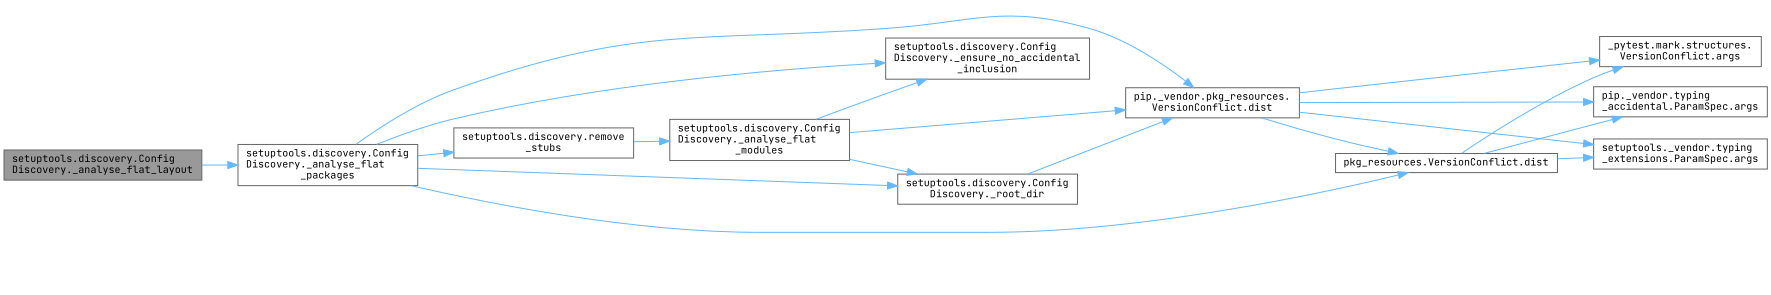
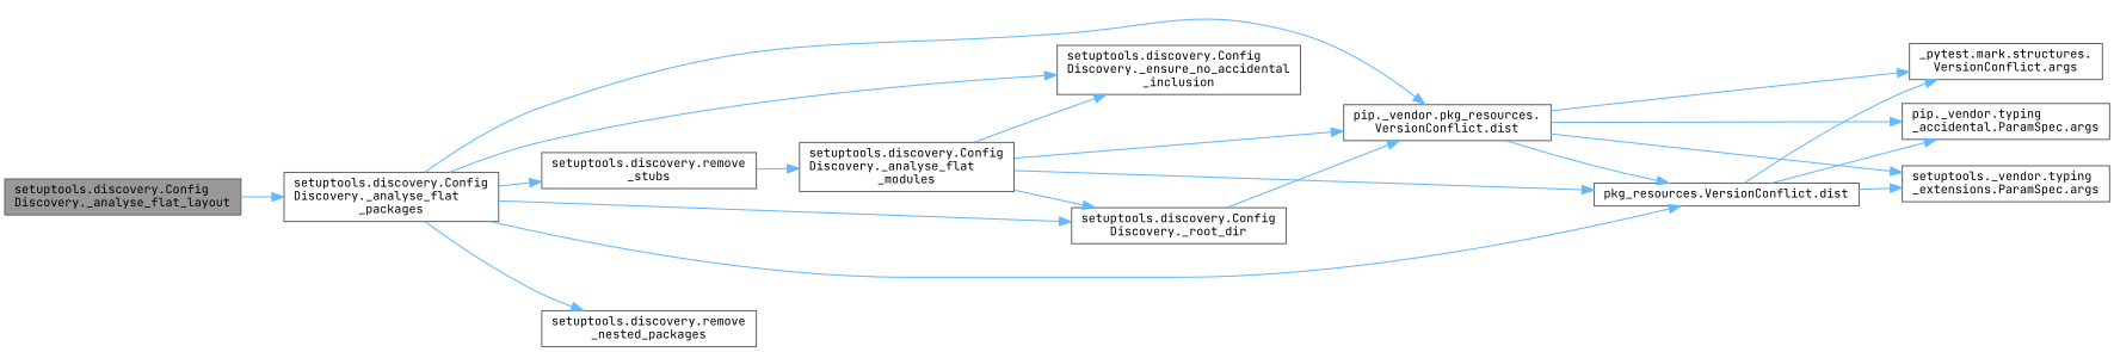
  digraph {
    fontname="JetBrains Mono"
    rankdir=LR
    node [color=grey40 fillcolor=white fontname="JetBrains Mono" fontsize=10 shape=box style=filled]
    edge [color=steelblue1 fontname="JetBrains Mono" fontsize=10 labelfontname=Helvetica labelfontsize=10 style=solid]
    n1 [color=gray40 fillcolor=grey60 fontcolor=black height=0.2 label="setuptools.discovery.Config\lDiscovery._analyse_flat_layout" width=0.4]
    n2 [height=0.2 label="setuptools.discovery.Config\lDiscovery._analyse_flat\l_packages" width=0.4]
    n3 [height=0.2 label="setuptools.discovery.Config\lDiscovery._analyse_flat\l_modules" width=0.4]
    n4 [height=0.2 label="setuptools.discovery.Config\lDiscovery._ensure_no_accidental\l_inclusion" width=0.4]
    n5 [height=0.2 label="setuptools.discovery.Config\lDiscovery._root_dir" width=0.4]
    n6 [height=0.2 label="pip._vendor.pkg_resources.\lVersionConflict.dist" width=0.4]
    n7 [height=0.2 label="pkg_resources.VersionConflict.dist" width=0.4]
+   n8 [height=0.2 label="setuptools.discovery.remove\l_nested_packages" width=0.4]
    n9 [height=0.2 label="setuptools.discovery.remove\l_stubs" width=0.4]
    n10 [height=0.2 label="_pytest.mark.structures.\lVersionConflict.args" width=0.4]
    n11 [height=0.2 label="pip._vendor.typing\l_accidental.ParamSpec.args" width=0.4]
    n12 [height=0.2 label="setuptools._vendor.typing\l_extensions.ParamSpec.args" width=0.4]
    n1 -> n2
    n2 -> n4
    n2 -> n5
    n2 -> n6
    n2 -> n7
+   n2 -> n8
    n2 -> n9
    n3 -> n4
    n3 -> n5
    n3 -> n6
+   n3 -> n7
    n5 -> n6
    n6 -> n7
    n6 -> n10
    n6 -> n11
    n6 -> n12
    n7 -> n10
    n7 -> n11
    n7 -> n12
    n9 -> n3
  }
